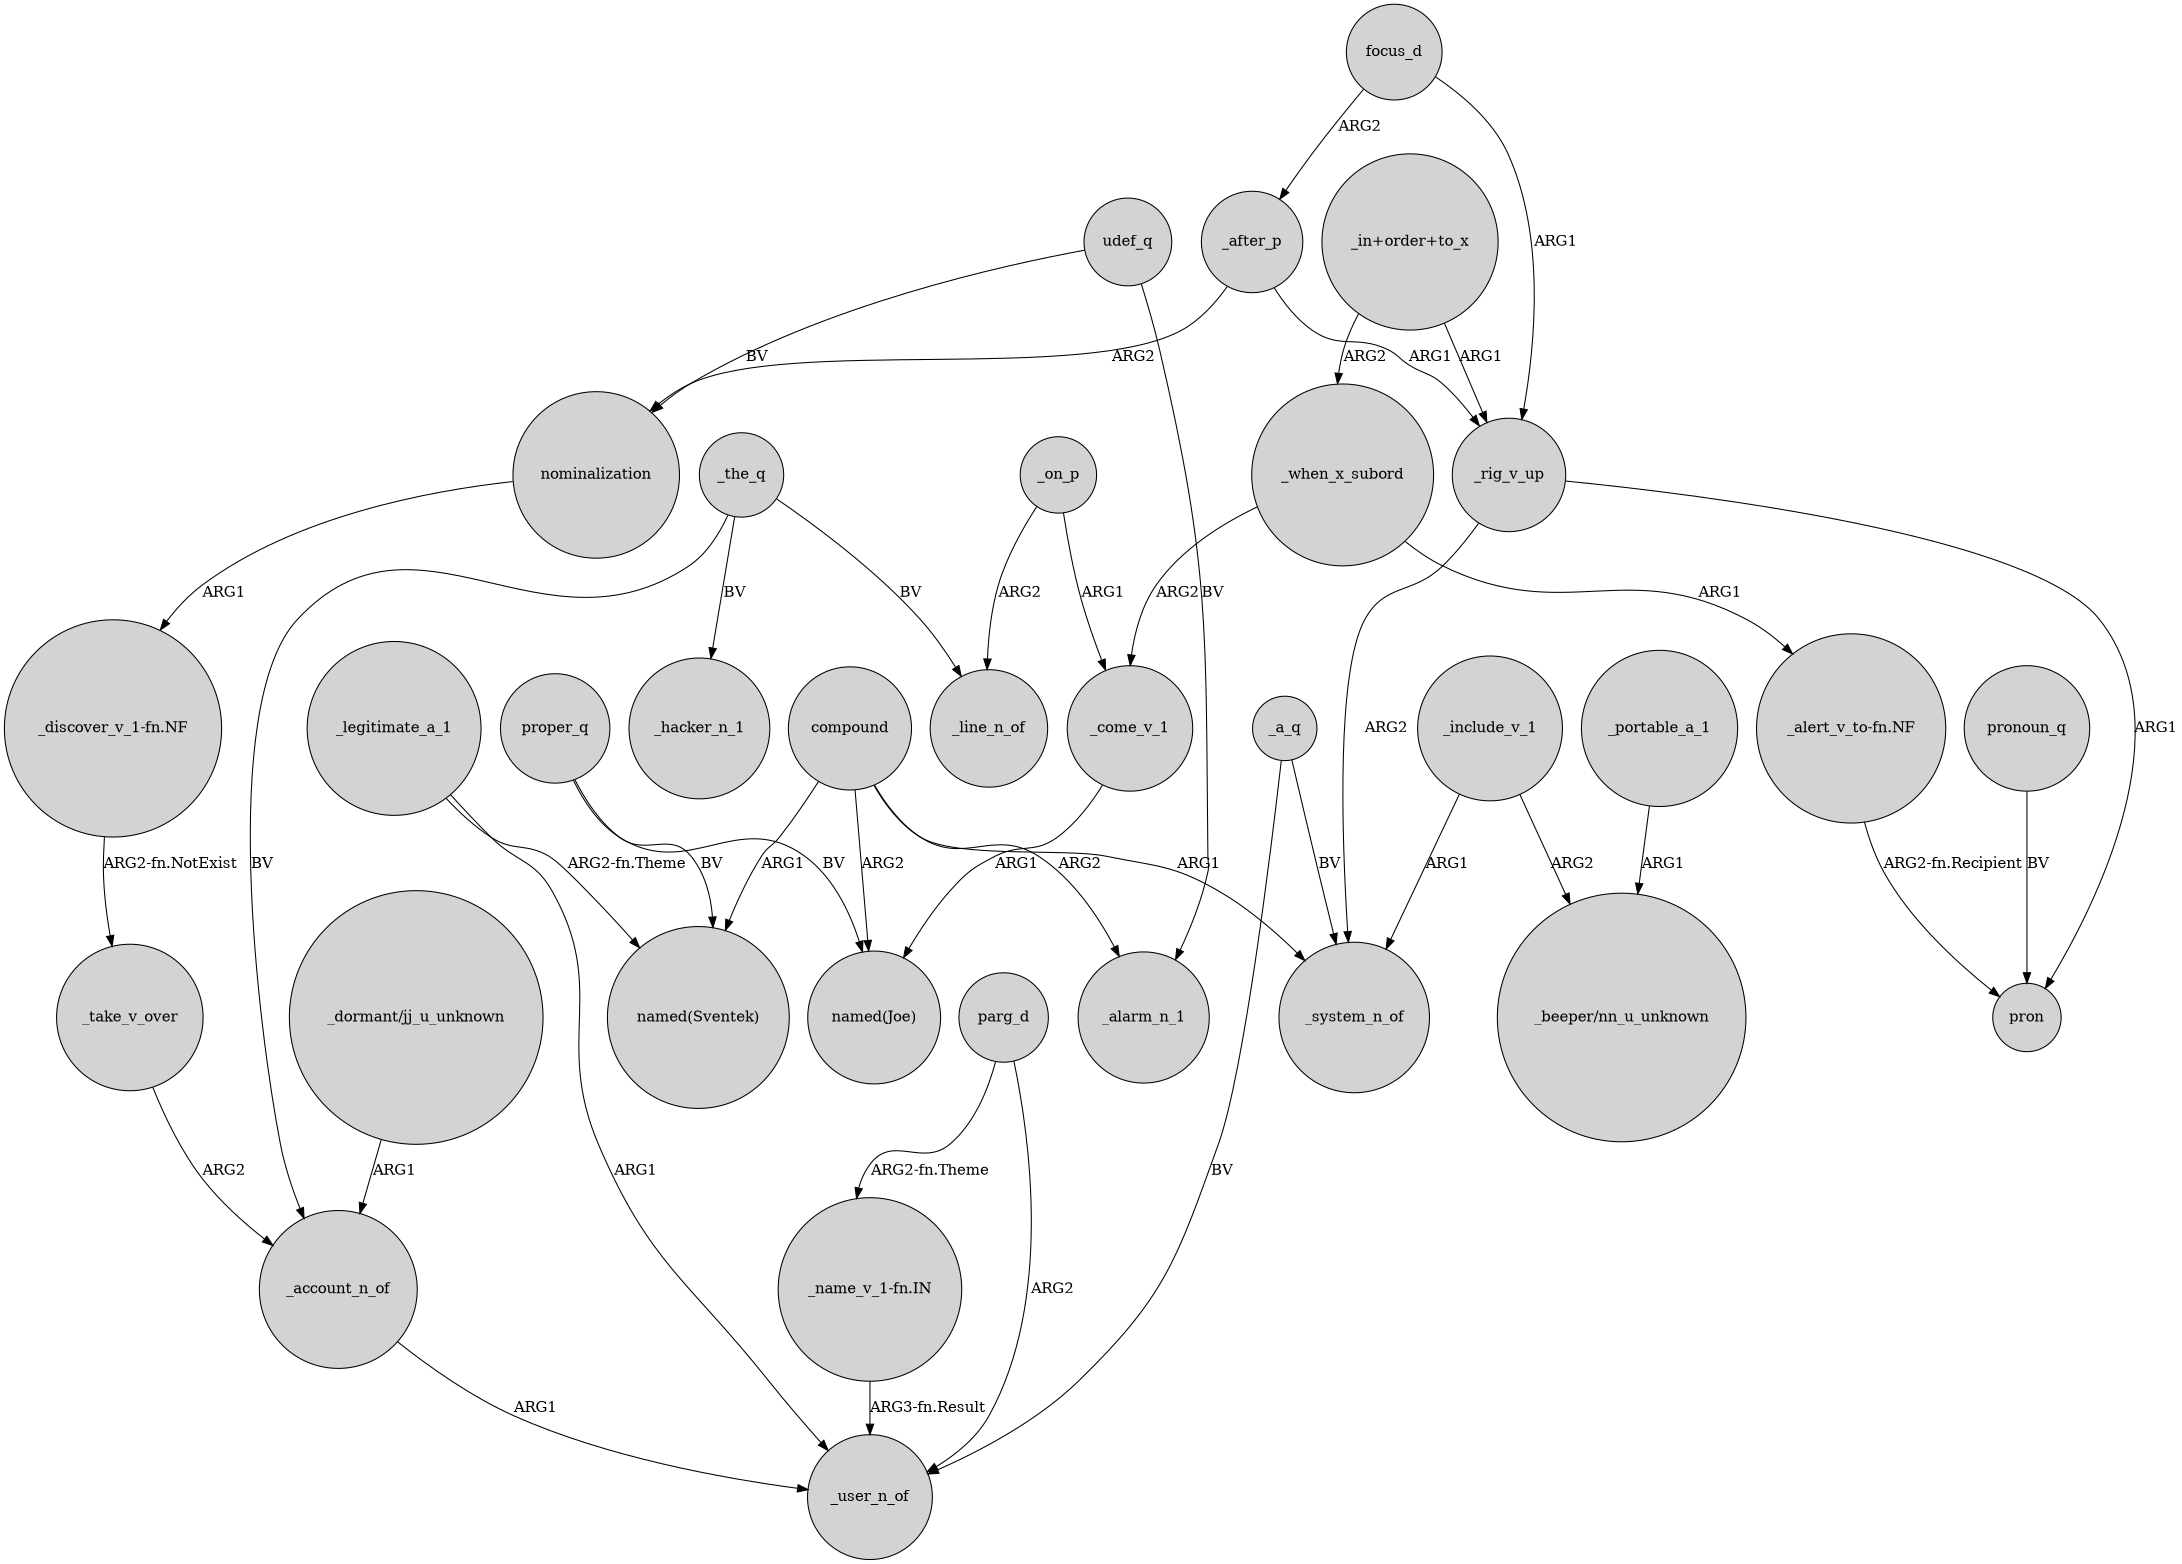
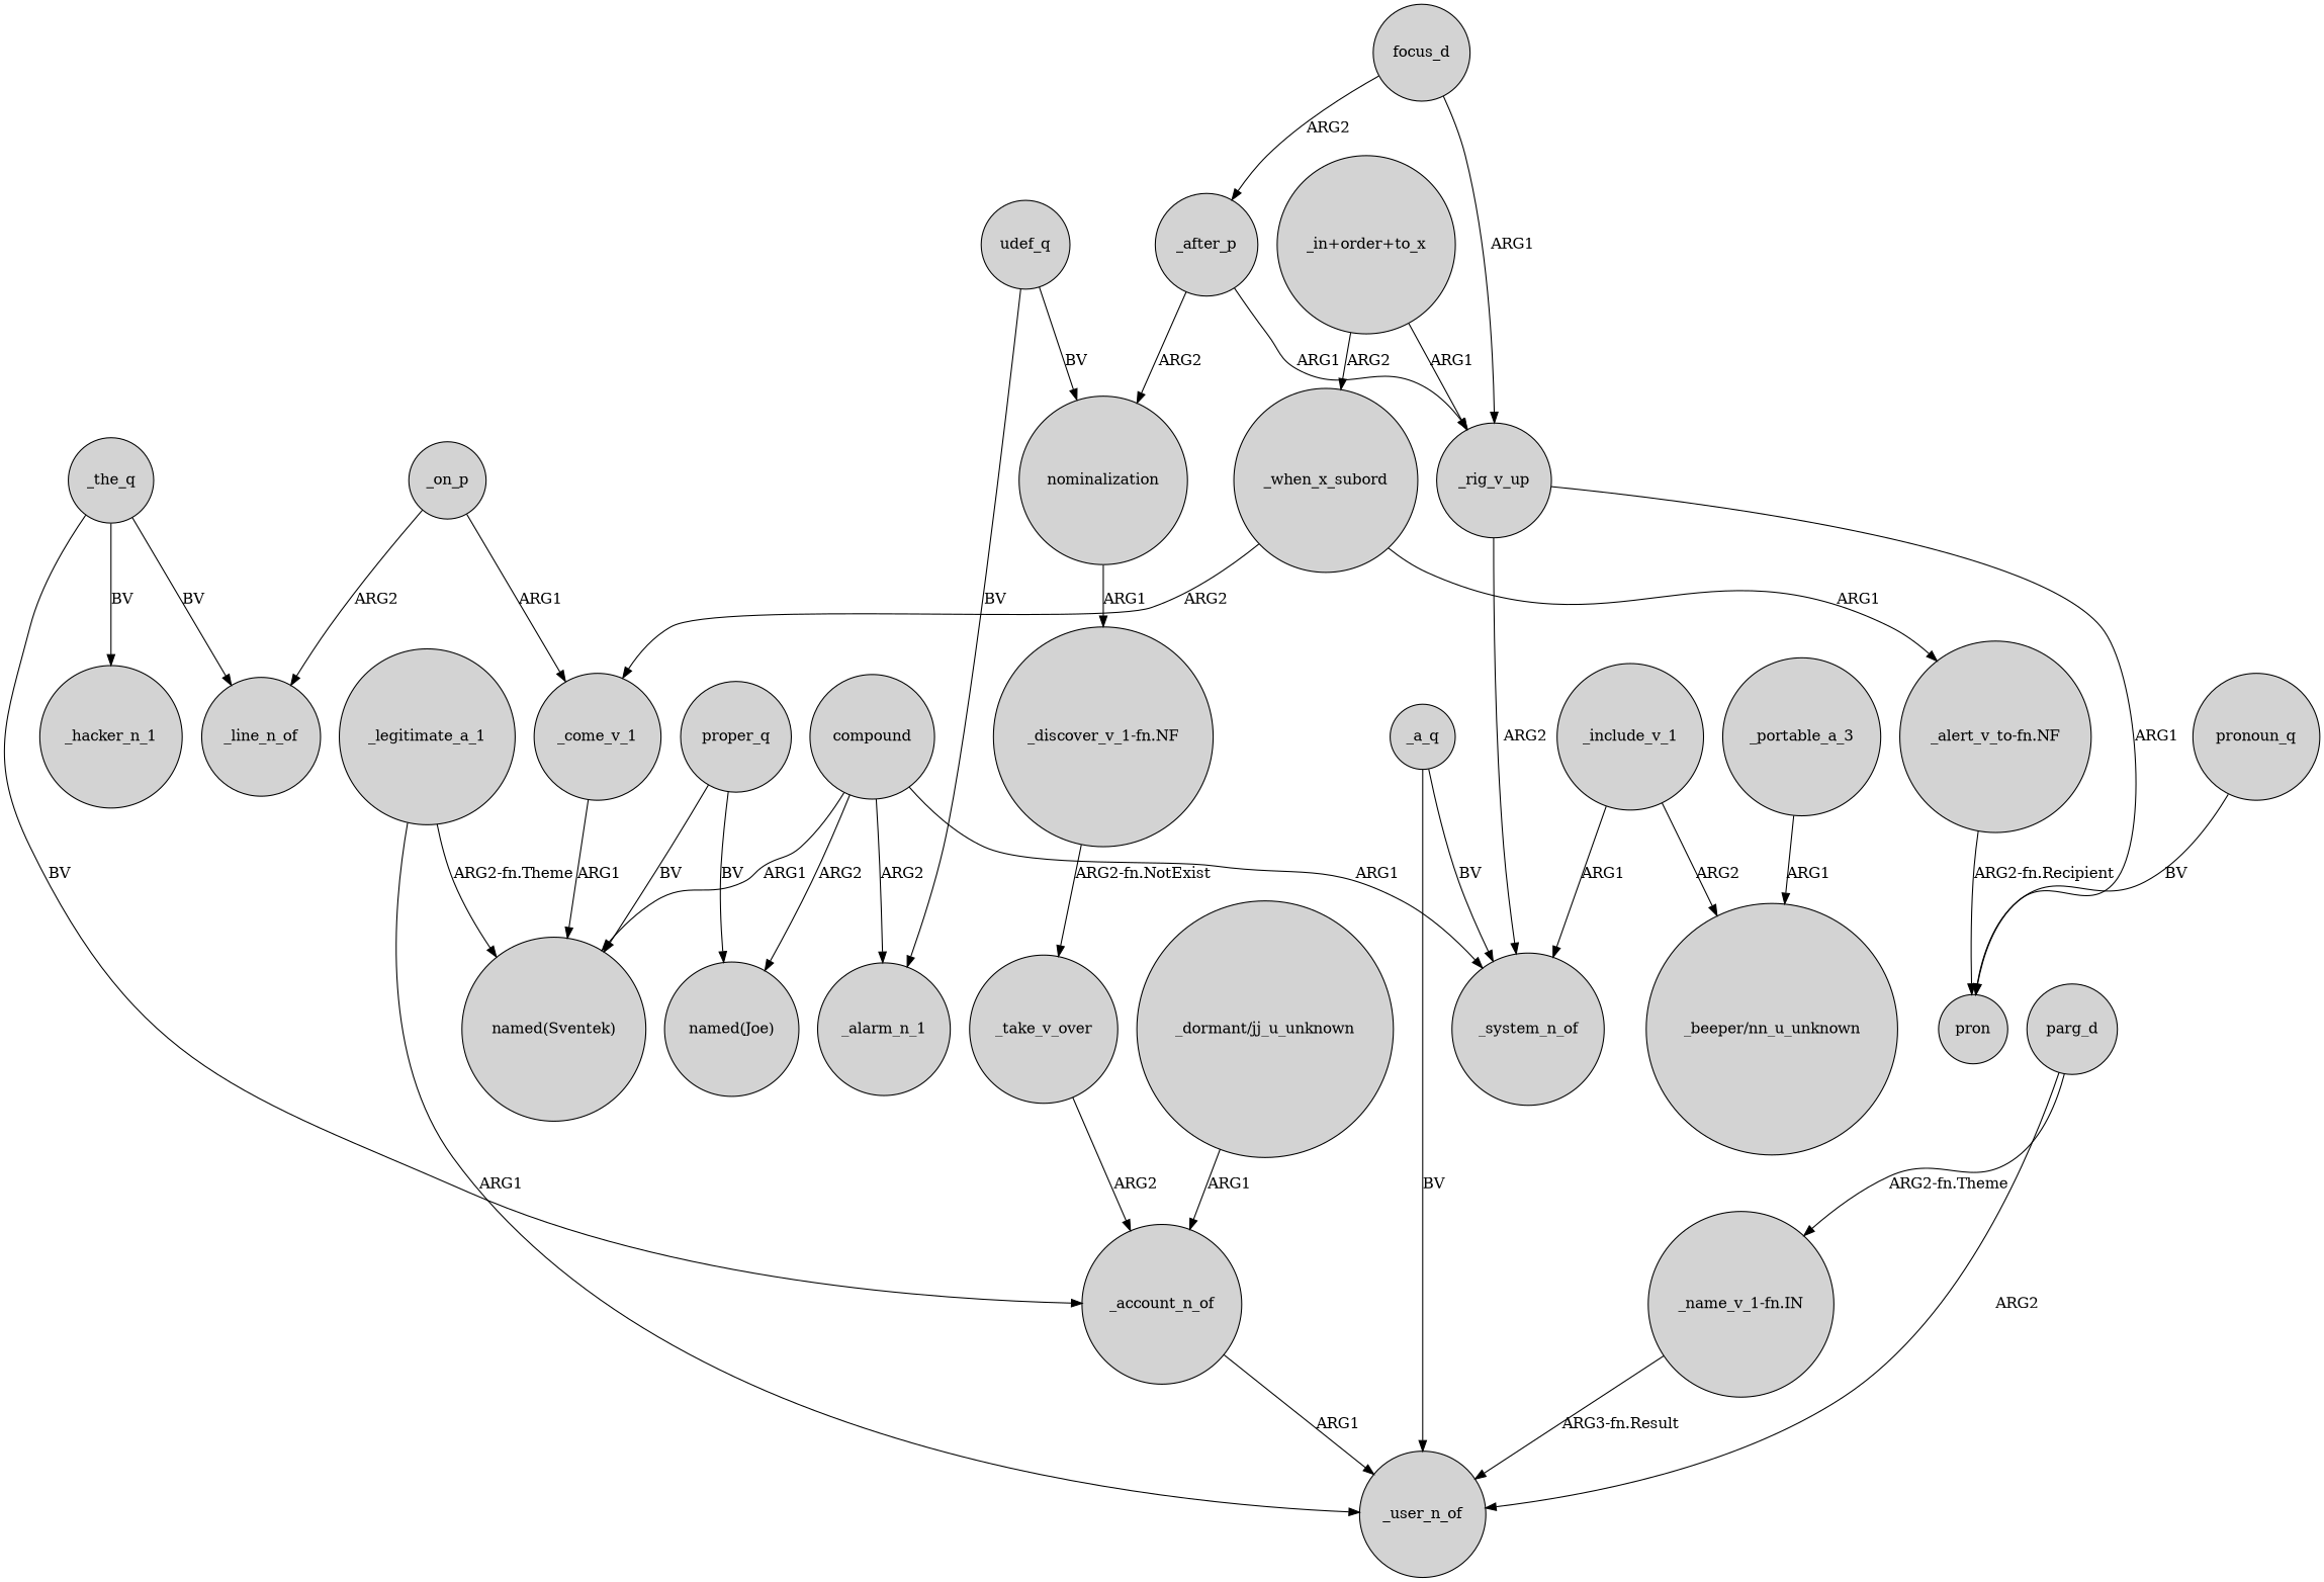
  digraph {
    node [shape=circle style=filled]
    proper_q
    "named(Sventek)"
    "named(Joe)"
    _legitimate_a_1
    _user_n_of
    focus_d
    _after_p
    _rig_v_up
    nominalization
    _system_n_of
    pron
    "_discover_v_1-fn.NF"
    _the_q
    _account_n_of
    _line_n_of
    _hacker_n_1
    "_dormant/jj_u_unknown"
    compound
    _alarm_n_1
    _take_v_over
    _a_q
    _on_p
    _come_v_1
    parg_d
    "_name_v_1-fn.IN"
    "_in+order+to_x"
    _when_x_subord
    "_alert_v_to-fn.NF"
    udef_q
    pronoun_q
    _include_v_1
    "_beeper/nn_u_unknown"
-   _portable_a_1
+   _portable_a_1 [label=_portable_a_3]
    proper_q -> "named(Sventek)" [label=BV]
    proper_q -> "named(Joe)" [label=BV]
    _legitimate_a_1 -> "named(Sventek)" [label="ARG2-fn.Theme"]
    _legitimate_a_1 -> _user_n_of [label=ARG1]
    focus_d -> _after_p [label=ARG2]
    focus_d -> _rig_v_up [label=ARG1]
    _after_p -> _rig_v_up [label=ARG1]
    _after_p -> nominalization [label=ARG2]
    _rig_v_up -> _system_n_of [label=ARG2]
    _rig_v_up -> pron [label=ARG1]
    nominalization -> "_discover_v_1-fn.NF" [label=ARG1]
    "_discover_v_1-fn.NF" -> _take_v_over [label="ARG2-fn.NotExist"]
    _the_q -> _account_n_of [label=BV]
    _the_q -> _line_n_of [label=BV]
    _the_q -> _hacker_n_1 [label=BV]
    _account_n_of -> _user_n_of [label=ARG1]
    "_dormant/jj_u_unknown" -> _account_n_of [label=ARG1]
    compound -> "named(Sventek)" [label=ARG1]
    compound -> "named(Joe)" [label=ARG2]
    compound -> _system_n_of [label=ARG1]
    compound -> _alarm_n_1 [label=ARG2]
    _take_v_over -> _account_n_of [label=ARG2]
    _a_q -> _user_n_of [label=BV]
    _a_q -> _system_n_of [label=BV]
    _on_p -> _line_n_of [label=ARG2]
    _on_p -> _come_v_1 [label=ARG1]
-   _come_v_1 -> "named(Joe)" [label=ARG1]
+   _come_v_1 -> "named(Sventek)" [label=ARG1]
    parg_d -> _user_n_of [label=ARG2]
    parg_d -> "_name_v_1-fn.IN" [label="ARG2-fn.Theme"]
    "_name_v_1-fn.IN" -> _user_n_of [label="ARG3-fn.Result"]
    "_in+order+to_x" -> _rig_v_up [label=ARG1]
    "_in+order+to_x" -> _when_x_subord [label=ARG2]
    _when_x_subord -> _come_v_1 [label=ARG2]
    _when_x_subord -> "_alert_v_to-fn.NF" [label=ARG1]
    "_alert_v_to-fn.NF" -> pron [label="ARG2-fn.Recipient"]
    udef_q -> nominalization [label=BV]
    udef_q -> _alarm_n_1 [label=BV]
    pronoun_q -> pron [label=BV]
    _include_v_1 -> _system_n_of [label=ARG1]
    _include_v_1 -> "_beeper/nn_u_unknown" [label=ARG2]
    _portable_a_1 -> "_beeper/nn_u_unknown" [label=ARG1]
  }
